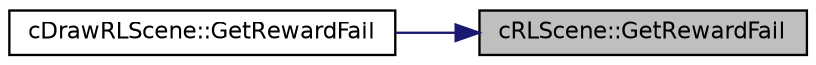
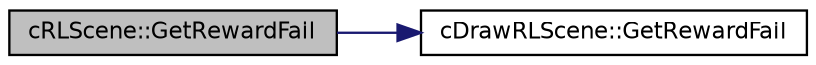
  digraph {
    rankdir=RL
    node [color=black fontname=Helvetica fontsize=10 shape=record style=filled]
    n1 [fillcolor=grey75 fontcolor=black height=0.2 label="cRLScene::GetRewardFail" width=0.4]
    n2 [fillcolor=white height=0.2 label="cDrawRLScene::GetRewardFail" width=0.4]
-   n1 -> n2 [color=midnightblue dir=back fontname=Helvetica fontsize=10 labelfontname=Helvetica labelfontsize=10 style=solid]
+   n2 -> n1 [color=midnightblue dir=back fontname=Helvetica fontsize=10 labelfontname=Helvetica labelfontsize=10 style=solid]
  }
